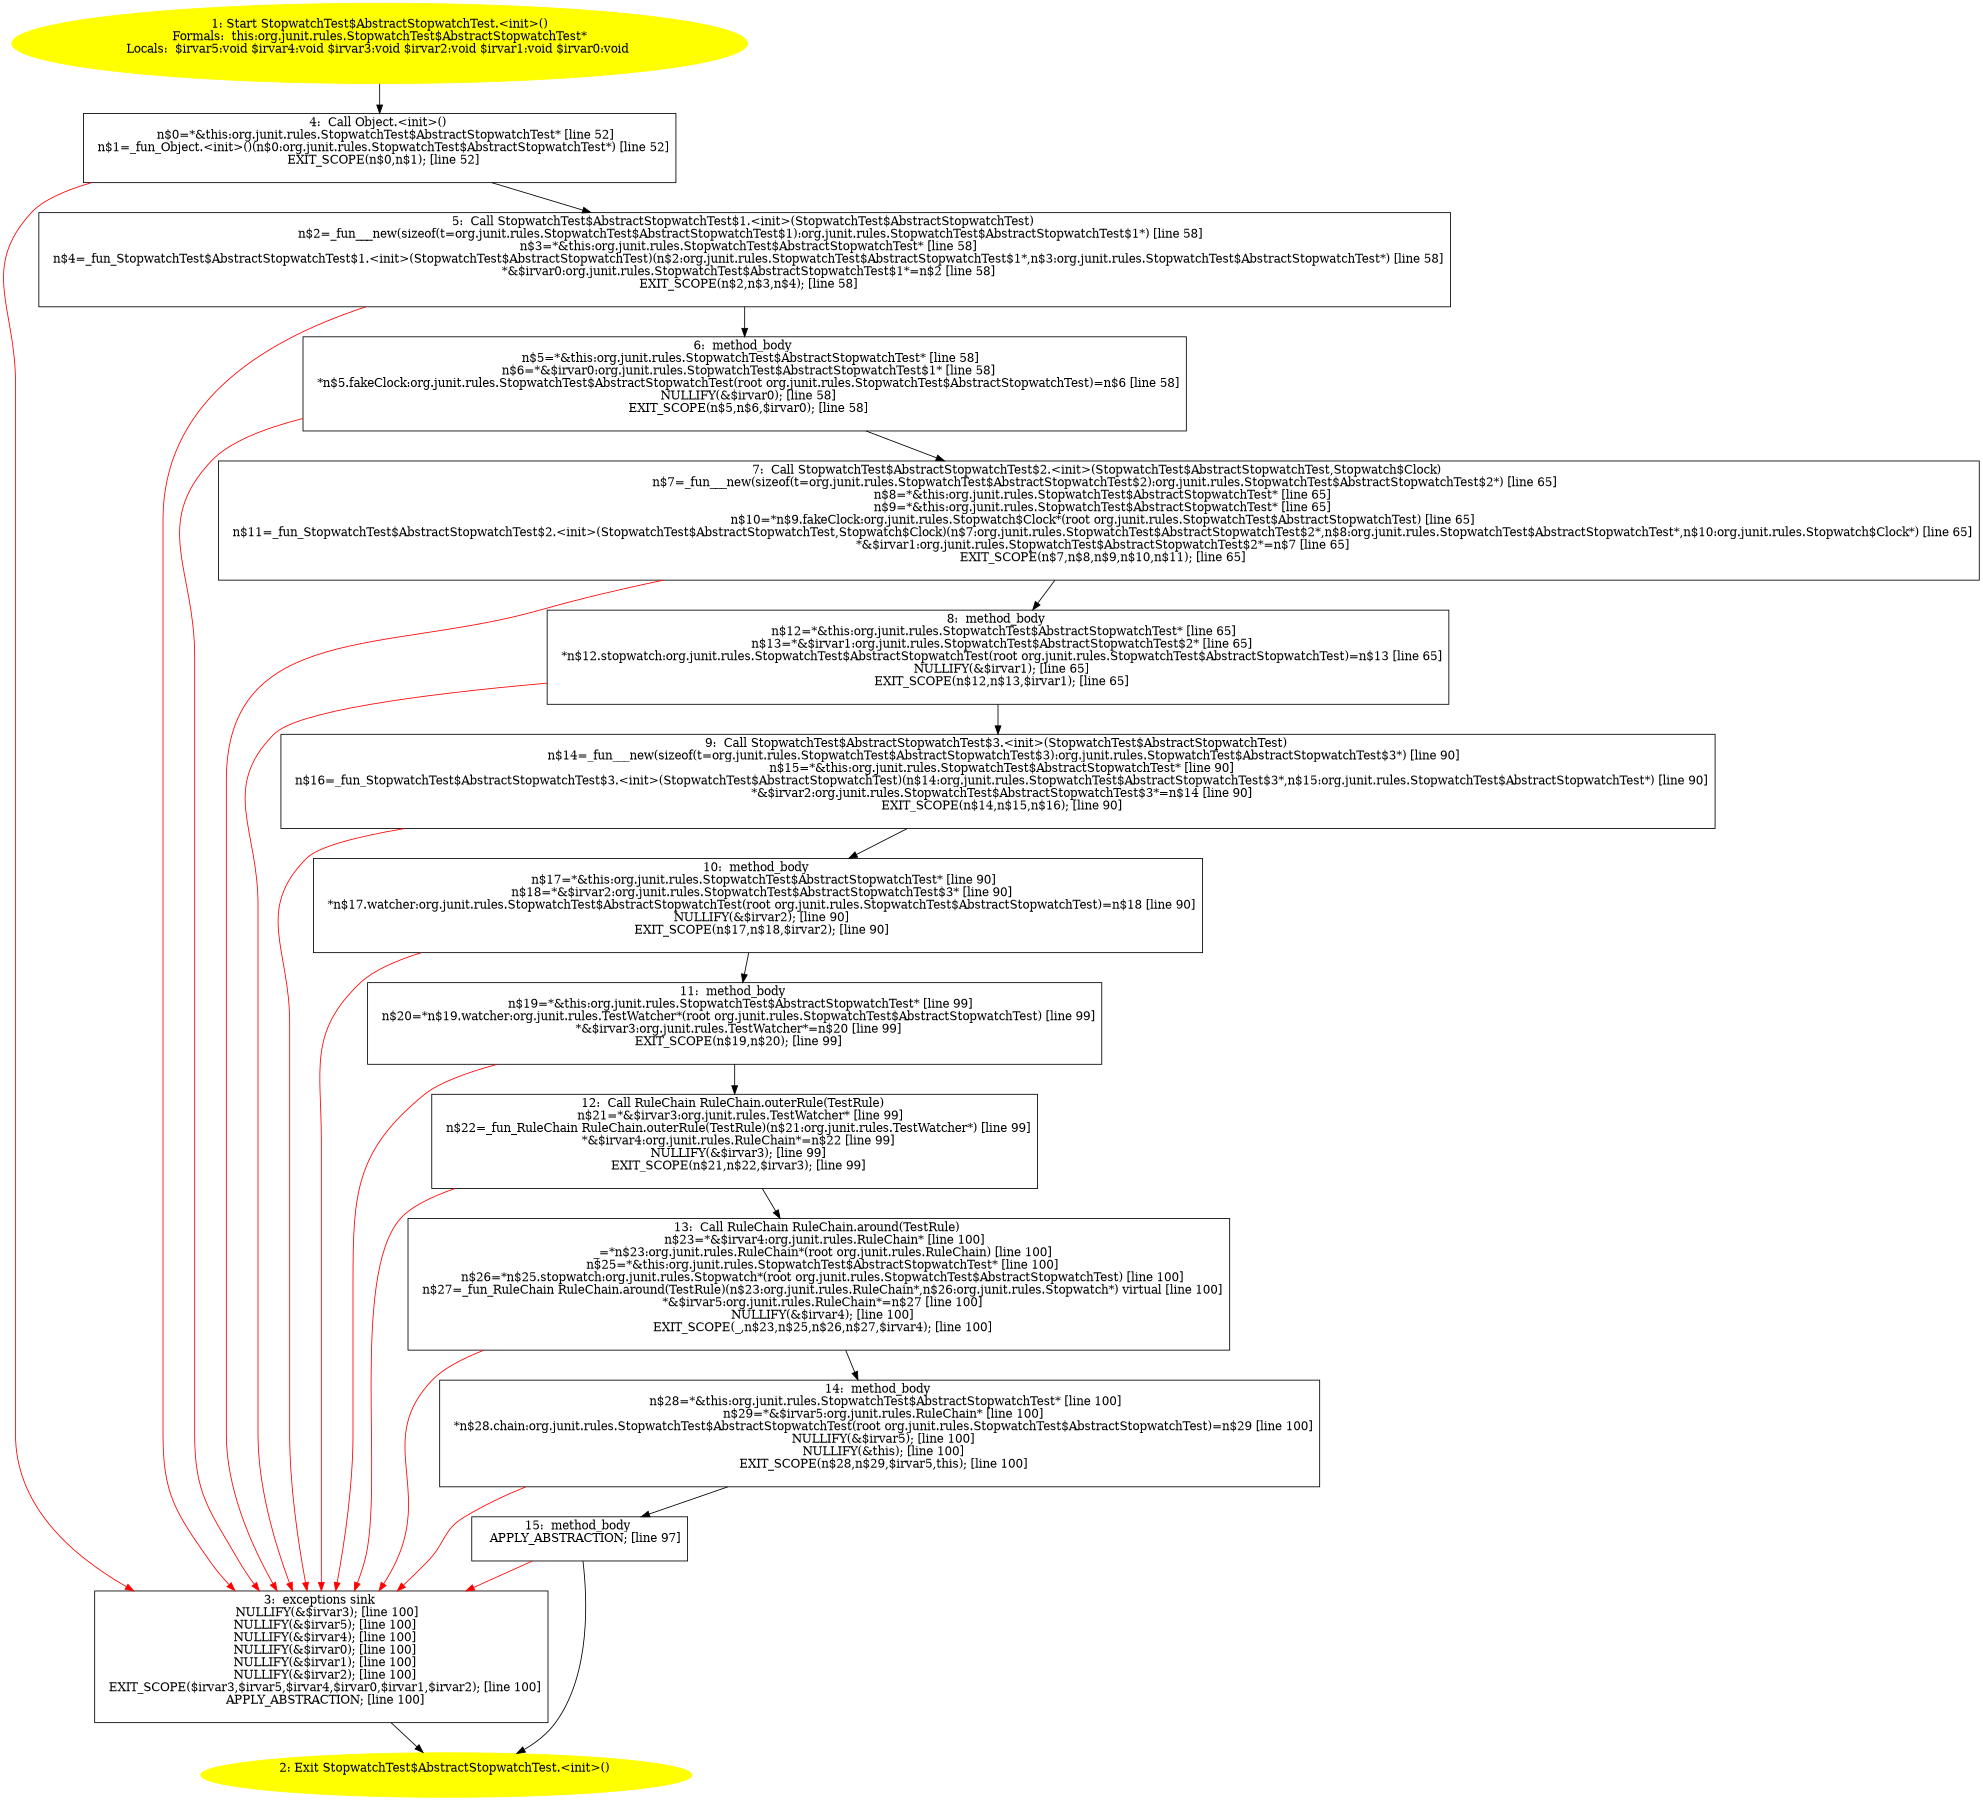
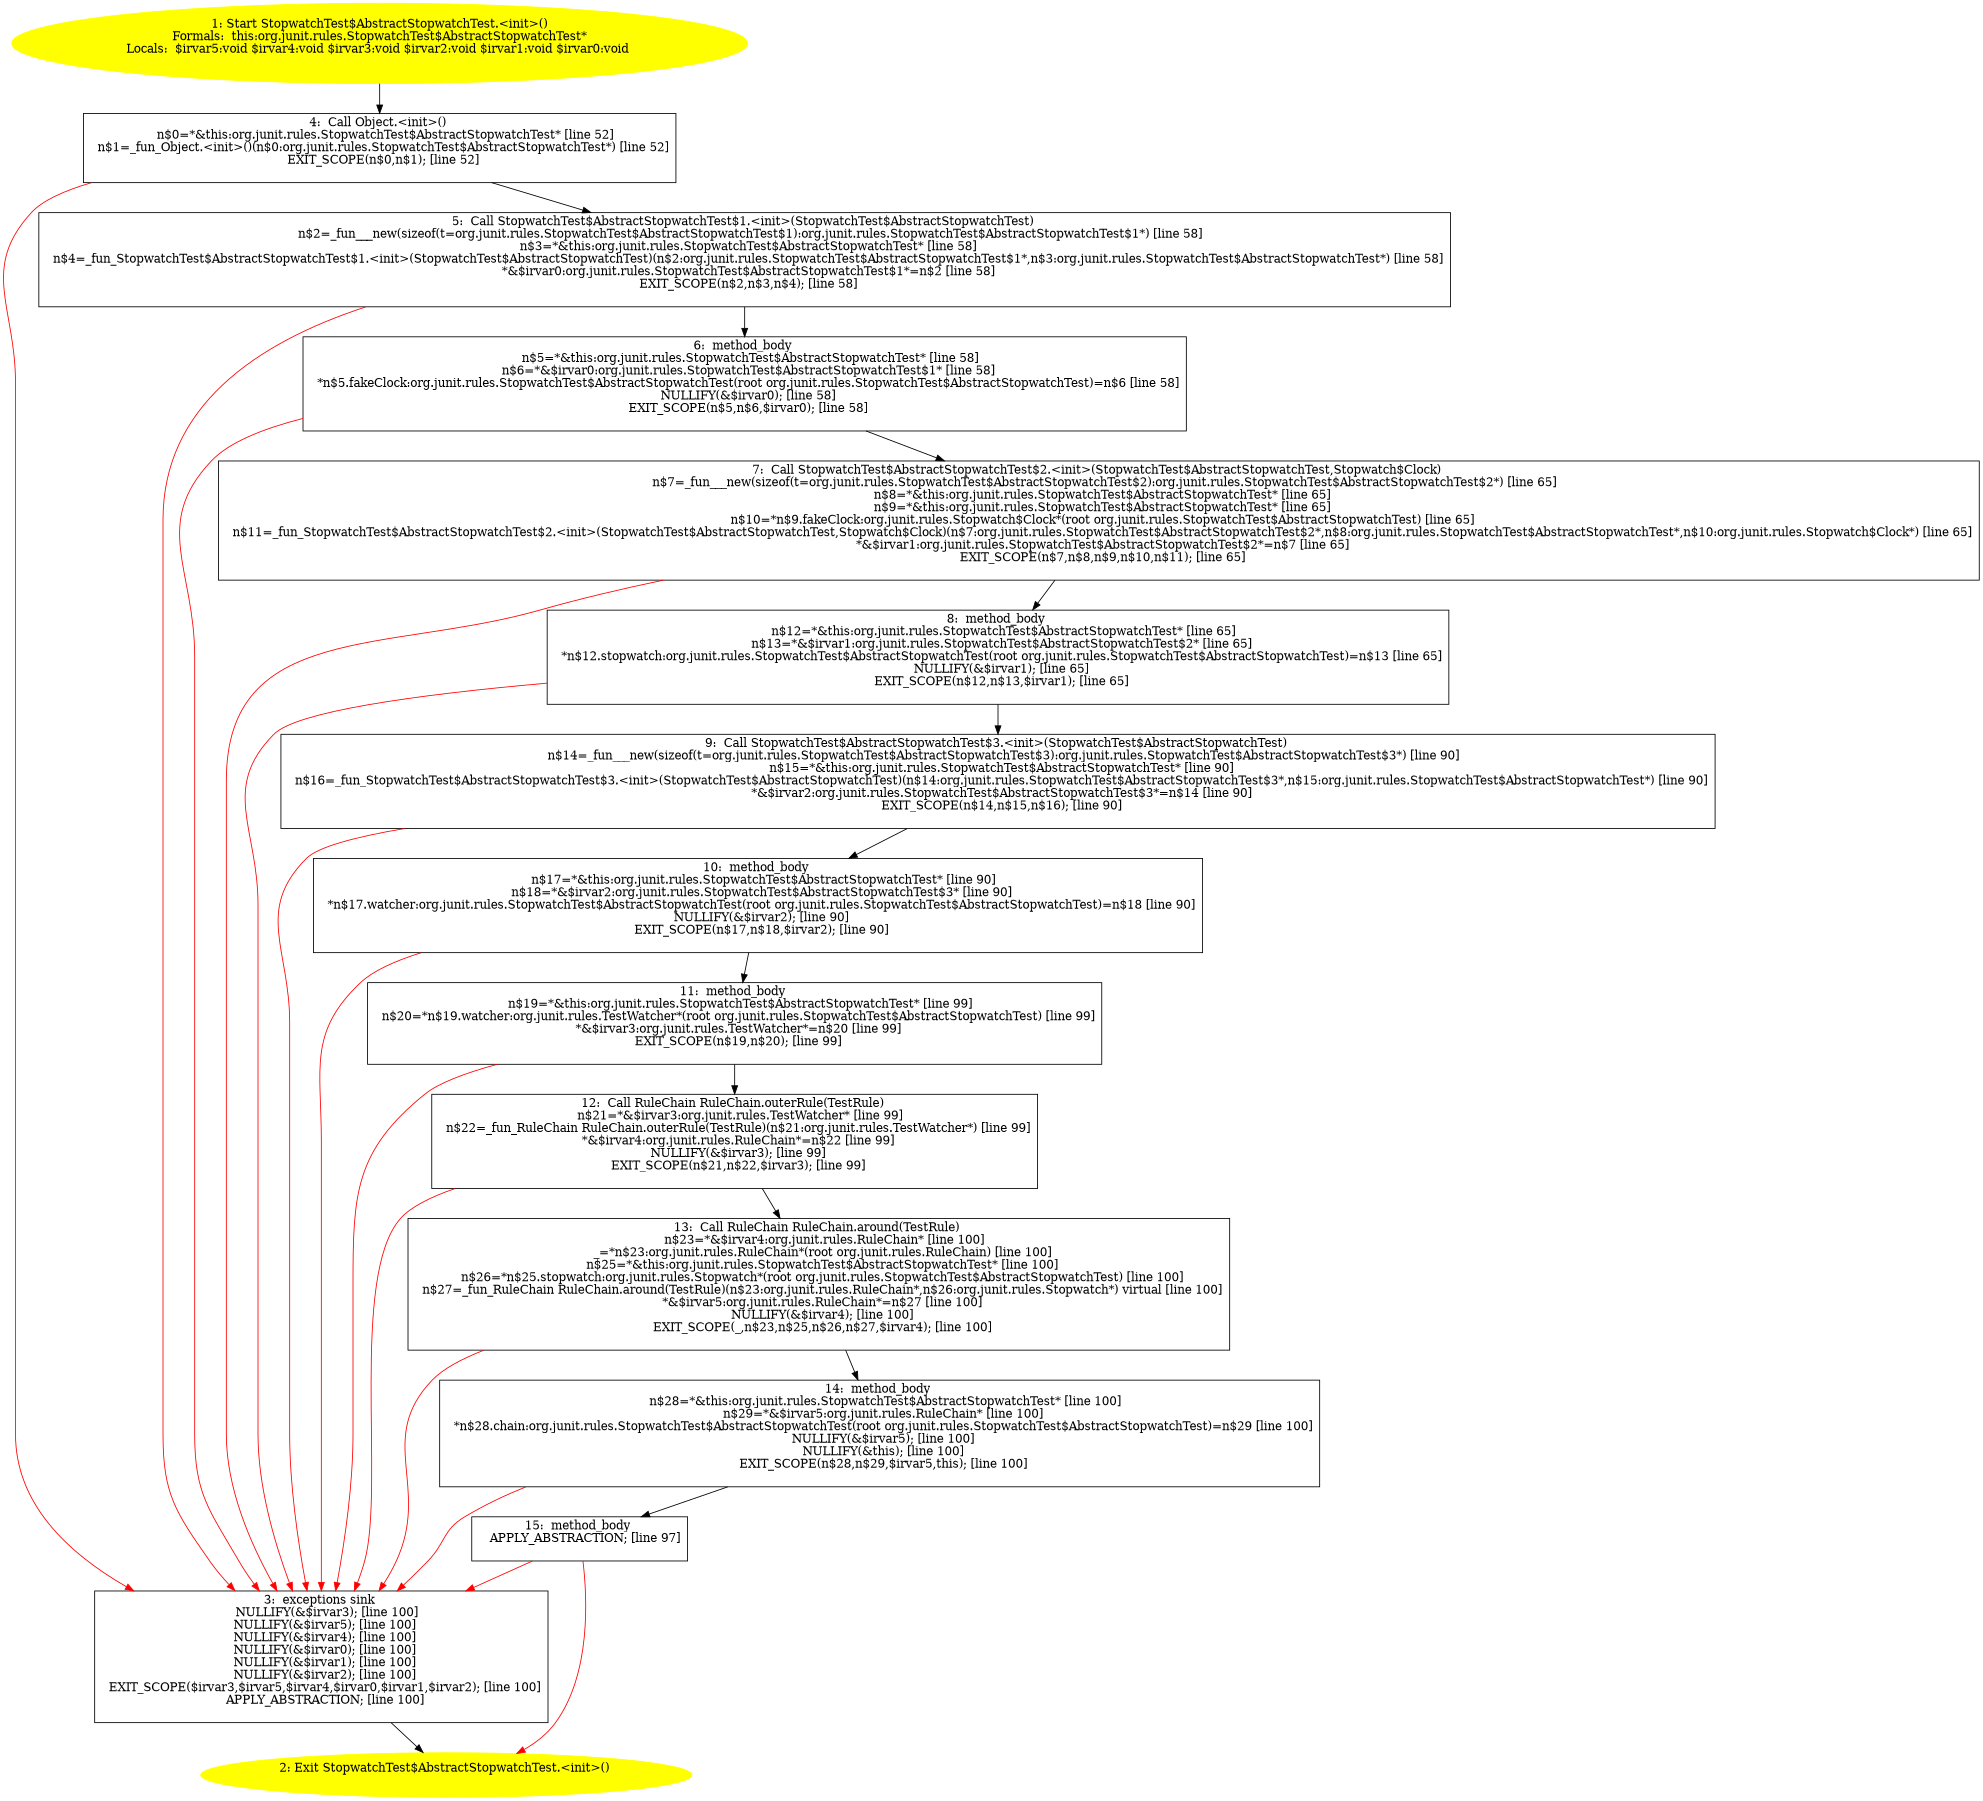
  digraph {
    node [shape=box]
    n1 [color=yellow label="1: Start StopwatchTest$AbstractStopwatchTest.<init>()\nFormals:  this:org.junit.rules.StopwatchTest$AbstractStopwatchTest*\nLocals:  $irvar5:void $irvar4:void $irvar3:void $irvar2:void $irvar1:void $irvar0:void \n  " style=filled shape=""]
    n2 [label="4:  Call Object.<init>() \n   n$0=*&this:org.junit.rules.StopwatchTest$AbstractStopwatchTest* [line 52]\n  n$1=_fun_Object.<init>()(n$0:org.junit.rules.StopwatchTest$AbstractStopwatchTest*) [line 52]\n  EXIT_SCOPE(n$0,n$1); [line 52]\n "]
    n3 [label="3:  exceptions sink \n   NULLIFY(&$irvar3); [line 100]\n  NULLIFY(&$irvar5); [line 100]\n  NULLIFY(&$irvar4); [line 100]\n  NULLIFY(&$irvar0); [line 100]\n  NULLIFY(&$irvar1); [line 100]\n  NULLIFY(&$irvar2); [line 100]\n  EXIT_SCOPE($irvar3,$irvar5,$irvar4,$irvar0,$irvar1,$irvar2); [line 100]\n  APPLY_ABSTRACTION; [line 100]\n "]
    n4 [label="5:  Call StopwatchTest$AbstractStopwatchTest$1.<init>(StopwatchTest$AbstractStopwatchTest) \n   n$2=_fun___new(sizeof(t=org.junit.rules.StopwatchTest$AbstractStopwatchTest$1):org.junit.rules.StopwatchTest$AbstractStopwatchTest$1*) [line 58]\n  n$3=*&this:org.junit.rules.StopwatchTest$AbstractStopwatchTest* [line 58]\n  n$4=_fun_StopwatchTest$AbstractStopwatchTest$1.<init>(StopwatchTest$AbstractStopwatchTest)(n$2:org.junit.rules.StopwatchTest$AbstractStopwatchTest$1*,n$3:org.junit.rules.StopwatchTest$AbstractStopwatchTest*) [line 58]\n  *&$irvar0:org.junit.rules.StopwatchTest$AbstractStopwatchTest$1*=n$2 [line 58]\n  EXIT_SCOPE(n$2,n$3,n$4); [line 58]\n "]
    n5 [color=yellow label="2: Exit StopwatchTest$AbstractStopwatchTest.<init>() \n  " style=filled shape=""]
    n6 [label="6:  method_body \n   n$5=*&this:org.junit.rules.StopwatchTest$AbstractStopwatchTest* [line 58]\n  n$6=*&$irvar0:org.junit.rules.StopwatchTest$AbstractStopwatchTest$1* [line 58]\n  *n$5.fakeClock:org.junit.rules.StopwatchTest$AbstractStopwatchTest(root org.junit.rules.StopwatchTest$AbstractStopwatchTest)=n$6 [line 58]\n  NULLIFY(&$irvar0); [line 58]\n  EXIT_SCOPE(n$5,n$6,$irvar0); [line 58]\n "]
    n7 [label="7:  Call StopwatchTest$AbstractStopwatchTest$2.<init>(StopwatchTest$AbstractStopwatchTest,Stopwatch$Clock) \n   n$7=_fun___new(sizeof(t=org.junit.rules.StopwatchTest$AbstractStopwatchTest$2):org.junit.rules.StopwatchTest$AbstractStopwatchTest$2*) [line 65]\n  n$8=*&this:org.junit.rules.StopwatchTest$AbstractStopwatchTest* [line 65]\n  n$9=*&this:org.junit.rules.StopwatchTest$AbstractStopwatchTest* [line 65]\n  n$10=*n$9.fakeClock:org.junit.rules.Stopwatch$Clock*(root org.junit.rules.StopwatchTest$AbstractStopwatchTest) [line 65]\n  n$11=_fun_StopwatchTest$AbstractStopwatchTest$2.<init>(StopwatchTest$AbstractStopwatchTest,Stopwatch$Clock)(n$7:org.junit.rules.StopwatchTest$AbstractStopwatchTest$2*,n$8:org.junit.rules.StopwatchTest$AbstractStopwatchTest*,n$10:org.junit.rules.Stopwatch$Clock*) [line 65]\n  *&$irvar1:org.junit.rules.StopwatchTest$AbstractStopwatchTest$2*=n$7 [line 65]\n  EXIT_SCOPE(n$7,n$8,n$9,n$10,n$11); [line 65]\n "]
    n8 [label="8:  method_body \n   n$12=*&this:org.junit.rules.StopwatchTest$AbstractStopwatchTest* [line 65]\n  n$13=*&$irvar1:org.junit.rules.StopwatchTest$AbstractStopwatchTest$2* [line 65]\n  *n$12.stopwatch:org.junit.rules.StopwatchTest$AbstractStopwatchTest(root org.junit.rules.StopwatchTest$AbstractStopwatchTest)=n$13 [line 65]\n  NULLIFY(&$irvar1); [line 65]\n  EXIT_SCOPE(n$12,n$13,$irvar1); [line 65]\n "]
    n9 [label="9:  Call StopwatchTest$AbstractStopwatchTest$3.<init>(StopwatchTest$AbstractStopwatchTest) \n   n$14=_fun___new(sizeof(t=org.junit.rules.StopwatchTest$AbstractStopwatchTest$3):org.junit.rules.StopwatchTest$AbstractStopwatchTest$3*) [line 90]\n  n$15=*&this:org.junit.rules.StopwatchTest$AbstractStopwatchTest* [line 90]\n  n$16=_fun_StopwatchTest$AbstractStopwatchTest$3.<init>(StopwatchTest$AbstractStopwatchTest)(n$14:org.junit.rules.StopwatchTest$AbstractStopwatchTest$3*,n$15:org.junit.rules.StopwatchTest$AbstractStopwatchTest*) [line 90]\n  *&$irvar2:org.junit.rules.StopwatchTest$AbstractStopwatchTest$3*=n$14 [line 90]\n  EXIT_SCOPE(n$14,n$15,n$16); [line 90]\n "]
    n10 [label="10:  method_body \n   n$17=*&this:org.junit.rules.StopwatchTest$AbstractStopwatchTest* [line 90]\n  n$18=*&$irvar2:org.junit.rules.StopwatchTest$AbstractStopwatchTest$3* [line 90]\n  *n$17.watcher:org.junit.rules.StopwatchTest$AbstractStopwatchTest(root org.junit.rules.StopwatchTest$AbstractStopwatchTest)=n$18 [line 90]\n  NULLIFY(&$irvar2); [line 90]\n  EXIT_SCOPE(n$17,n$18,$irvar2); [line 90]\n "]
    n11 [label="11:  method_body \n   n$19=*&this:org.junit.rules.StopwatchTest$AbstractStopwatchTest* [line 99]\n  n$20=*n$19.watcher:org.junit.rules.TestWatcher*(root org.junit.rules.StopwatchTest$AbstractStopwatchTest) [line 99]\n  *&$irvar3:org.junit.rules.TestWatcher*=n$20 [line 99]\n  EXIT_SCOPE(n$19,n$20); [line 99]\n "]
    n12 [label="12:  Call RuleChain RuleChain.outerRule(TestRule) \n   n$21=*&$irvar3:org.junit.rules.TestWatcher* [line 99]\n  n$22=_fun_RuleChain RuleChain.outerRule(TestRule)(n$21:org.junit.rules.TestWatcher*) [line 99]\n  *&$irvar4:org.junit.rules.RuleChain*=n$22 [line 99]\n  NULLIFY(&$irvar3); [line 99]\n  EXIT_SCOPE(n$21,n$22,$irvar3); [line 99]\n "]
    n13 [label="13:  Call RuleChain RuleChain.around(TestRule) \n   n$23=*&$irvar4:org.junit.rules.RuleChain* [line 100]\n  _=*n$23:org.junit.rules.RuleChain*(root org.junit.rules.RuleChain) [line 100]\n  n$25=*&this:org.junit.rules.StopwatchTest$AbstractStopwatchTest* [line 100]\n  n$26=*n$25.stopwatch:org.junit.rules.Stopwatch*(root org.junit.rules.StopwatchTest$AbstractStopwatchTest) [line 100]\n  n$27=_fun_RuleChain RuleChain.around(TestRule)(n$23:org.junit.rules.RuleChain*,n$26:org.junit.rules.Stopwatch*) virtual [line 100]\n  *&$irvar5:org.junit.rules.RuleChain*=n$27 [line 100]\n  NULLIFY(&$irvar4); [line 100]\n  EXIT_SCOPE(_,n$23,n$25,n$26,n$27,$irvar4); [line 100]\n "]
    n14 [label="14:  method_body \n   n$28=*&this:org.junit.rules.StopwatchTest$AbstractStopwatchTest* [line 100]\n  n$29=*&$irvar5:org.junit.rules.RuleChain* [line 100]\n  *n$28.chain:org.junit.rules.StopwatchTest$AbstractStopwatchTest(root org.junit.rules.StopwatchTest$AbstractStopwatchTest)=n$29 [line 100]\n  NULLIFY(&$irvar5); [line 100]\n  NULLIFY(&this); [line 100]\n  EXIT_SCOPE(n$28,n$29,$irvar5,this); [line 100]\n "]
    n15 [label="15:  method_body \n   APPLY_ABSTRACTION; [line 97]\n "]
    n1 -> n2
    n2 -> n3 [color=red]
    n2 -> n4
    n3 -> n5
    n4 -> n3 [color=red]
    n4 -> n6
    n6 -> n3 [color=red]
    n6 -> n7
    n7 -> n3 [color=red]
    n7 -> n8
    n8 -> n3 [color=red]
    n8 -> n9
    n9 -> n3 [color=red]
    n9 -> n10
    n10 -> n3 [color=red]
    n10 -> n11
    n11 -> n3 [color=red]
    n11 -> n12
    n12 -> n3 [color=red]
    n12 -> n13
    n13 -> n3 [color=red]
    n13 -> n14
    n14 -> n3 [color=red]
    n14 -> n15
    n15 -> n3 [color=red]
-   n15 -> n5
+   n15 -> n5 [color=red]
  }
